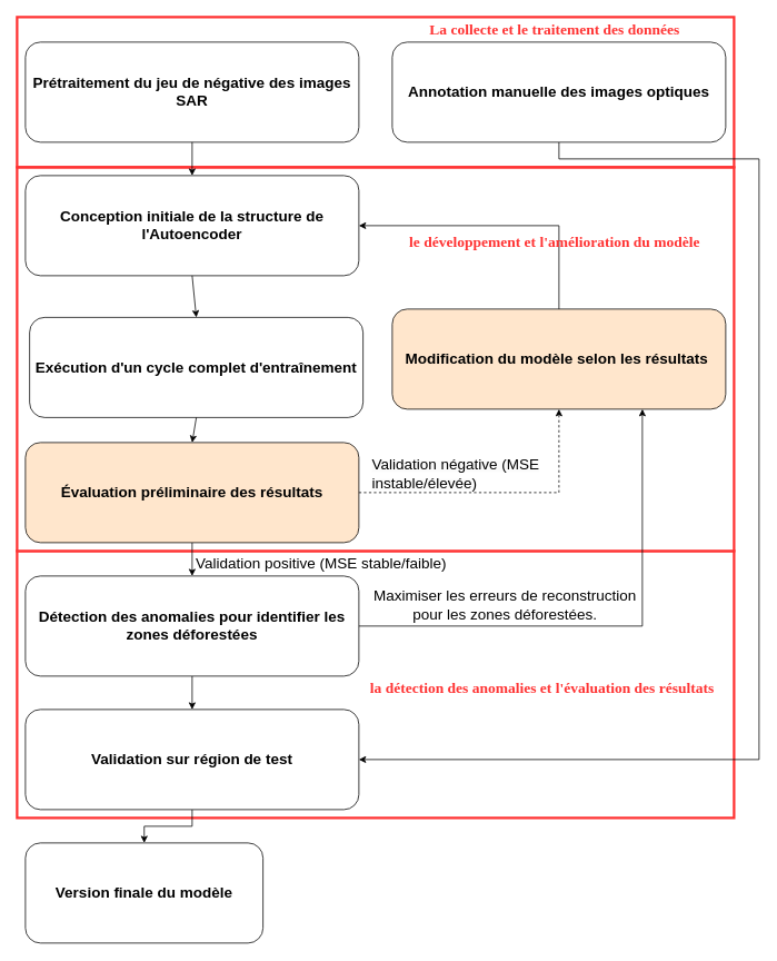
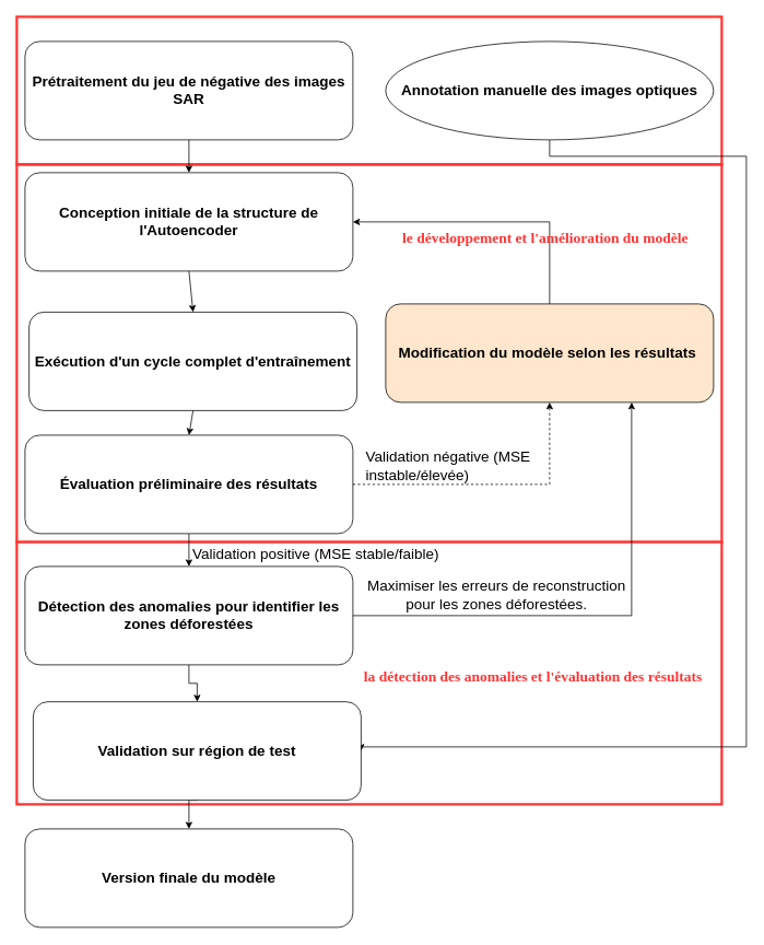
  <mxCell id="0" />
  <mxCell id="1" parent="0" />
  <mxCell id="2" value="" style="verticalLabelPosition=bottom;verticalAlign=top;html=1;shape=mxgraph.basic.rect;fillColor2=none;strokeWidth=3;size=20;indent=5;strokeColor=#FF3333;" vertex="1" parent="1"><mxGeometry x="20" y="660" width="860" height="320" as="geometry" /></mxCell>
  <mxCell id="3" value="" style="rounded=0;whiteSpace=wrap;html=1;strokeWidth=3;strokeColor=#FF3333;" vertex="1" parent="1"><mxGeometry x="20" y="200" width="860" height="460" as="geometry" /></mxCell>
  <mxCell id="4" value="&lt;h1&gt;&lt;br&gt;&lt;/h1&gt;" style="rounded=0;whiteSpace=wrap;html=1;fillColor=none;strokeWidth=3;strokeColor=#FF3333;" vertex="1" parent="1"><mxGeometry x="20" y="20" width="860" height="180" as="geometry" /></mxCell>
  <mxCell id="5" style="edgeStyle=orthogonalEdgeStyle;rounded=0;orthogonalLoop=1;jettySize=auto;html=1;exitX=0.5;exitY=1;exitDx=0;exitDy=0;entryX=1;entryY=0.5;entryDx=0;entryDy=0;" parent="1" source="6" target="19" edge="1"><mxGeometry relative="1" as="geometry"><mxPoint x="670" y="210" as="sourcePoint" /><mxPoint x="440" y="910" as="targetPoint" /><Array as="points"><mxPoint x="670" y="190" /><mxPoint x="910" y="190" /><mxPoint x="910" y="910" /></Array></mxGeometry></mxCell>
- <mxCell id="6" value="&lt;b&gt;&lt;font style=&quot;font-size: 18px;&quot;&gt;Annotation manuelle des images optiques&lt;/font&gt;&lt;/b&gt;" style="rounded=1;whiteSpace=wrap;html=1;fontSize=12;glass=0;strokeWidth=1;shadow=0;" parent="1" vertex="1"><mxGeometry x="470" y="50" width="400" height="120" as="geometry" /></mxCell>
+ <mxCell id="6" value="&lt;b&gt;&lt;font style=&quot;font-size: 18px;&quot;&gt;Annotation manuelle des images optiques&lt;/font&gt;&lt;/b&gt;" style="ellipse;whiteSpace=wrap;html=1;fontSize=12;glass=0;strokeWidth=1;shadow=0;" parent="1" vertex="1"><mxGeometry x="470" y="50" width="400" height="120" as="geometry" /></mxCell>
  <mxCell id="7" value="&lt;b&gt;&lt;font style=&quot;font-size: 18px;&quot;&gt;Prétraitement du jeu de négative des images SAR&lt;/font&gt;&lt;/b&gt;" style="rounded=1;whiteSpace=wrap;html=1;fontSize=12;glass=0;strokeWidth=1;shadow=0;" parent="1" vertex="1"><mxGeometry y="50" width="400" height="120" as="geometry" x="30" /></mxCell>
  <mxCell id="8" value="" style="endArrow=classic;html=1;rounded=0;exitX=0.5;exitY=1;exitDx=0;exitDy=0;entryX=0.5;entryY=0;entryDx=0;entryDy=0;" parent="1" source="7" target="9" edge="1"><mxGeometry width="50" height="50" relative="1" as="geometry"><mxPoint x="170" y="180" as="sourcePoint" /><mxPoint x="270" y="115" as="targetPoint" /><Array as="points" /></mxGeometry></mxCell>
  <mxCell id="9" value="&lt;b&gt;&lt;font style=&quot;font-size: 18px;&quot;&gt;Conception initiale de la structure de l'Autoencoder&lt;/font&gt;&lt;/b&gt;" style="rounded=1;whiteSpace=wrap;html=1;fontSize=12;glass=0;strokeWidth=1;shadow=0;" parent="1" vertex="1"><mxGeometry y="210" width="400" height="120" as="geometry" x="30" /></mxCell>
  <mxCell id="10" value="" style="endArrow=classic;html=1;rounded=0;exitX=0.5;exitY=1;exitDx=0;exitDy=0;entryX=0.5;entryY=0;entryDx=0;entryDy=0;" parent="1" source="9" target="11" edge="1"><mxGeometry width="50" height="50" relative="1" as="geometry"><mxPoint x="205" y="350" as="sourcePoint" /><mxPoint x="320" y="325" as="targetPoint" /><Array as="points" /></mxGeometry></mxCell>
  <mxCell id="11" value="&lt;b&gt;&lt;font style=&quot;font-size: 18px;&quot;&gt;Exécution d'un cycle complet d'entraînement&lt;/font&gt;&lt;/b&gt;" style="rounded=1;whiteSpace=wrap;html=1;fontSize=12;glass=0;strokeWidth=1;shadow=0;" parent="1" vertex="1"><mxGeometry x="35" y="380" width="400" height="120" as="geometry" /></mxCell>
  <mxCell id="12" value="" style="endArrow=classic;html=1;rounded=0;exitX=0.5;exitY=1;exitDx=0;exitDy=0;entryX=0.5;entryY=0;entryDx=0;entryDy=0;" parent="1" source="11" target="14" edge="1"><mxGeometry width="50" height="50" relative="1" as="geometry"><mxPoint x="220" y="470" as="sourcePoint" /><mxPoint x="320" y="405" as="targetPoint" /><Array as="points" /></mxGeometry></mxCell>
  <mxCell id="13" style="edgeStyle=orthogonalEdgeStyle;rounded=0;orthogonalLoop=1;jettySize=auto;html=1;exitX=0.5;exitY=1;exitDx=0;exitDy=0;entryX=0.5;entryY=0;entryDx=0;entryDy=0;" parent="1" source="14" target="24" edge="1"><mxGeometry relative="1" as="geometry" /></mxCell>
- <mxCell id="14" value="&lt;b&gt;&lt;font style=&quot;font-size: 18px;&quot;&gt;Évaluation préliminaire des résultats&lt;/font&gt;&lt;/b&gt;" style="rounded=1;whiteSpace=wrap;html=1;fontSize=12;glass=0;strokeWidth=1;shadow=0;fillColor=#ffe6cc;" parent="1" vertex="1"><mxGeometry y="530" width="400" height="120" as="geometry" x="30" /></mxCell>
+ <mxCell id="14" value="&lt;b&gt;&lt;font style=&quot;font-size: 18px;&quot;&gt;Évaluation préliminaire des résultats&lt;/font&gt;&lt;/b&gt;" style="rounded=1;whiteSpace=wrap;html=1;fontSize=12;glass=0;strokeWidth=1;shadow=0;" parent="1" vertex="1"><mxGeometry y="530" width="400" height="120" as="geometry" x="30" /></mxCell>
  <mxCell id="15" value="" style="endArrow=classic;html=1;rounded=0;exitX=1;exitY=0.5;exitDx=0;exitDy=0;entryX=0.5;entryY=1;entryDx=0;entryDy=0;dashed=1;" parent="1" source="14" target="17" edge="1"><mxGeometry width="50" height="50" relative="1" as="geometry"><mxPoint x="220" y="550" as="sourcePoint" /><mxPoint x="320" y="485" as="targetPoint" /><Array as="points"><mxPoint x="670" y="590" /></Array></mxGeometry></mxCell>
  <mxCell id="16" style="edgeStyle=orthogonalEdgeStyle;rounded=0;orthogonalLoop=1;jettySize=auto;html=1;exitX=0.5;exitY=0;exitDx=0;exitDy=0;entryX=1;entryY=0.5;entryDx=0;entryDy=0;" parent="1" source="17" target="9" edge="1"><mxGeometry relative="1" as="geometry" /></mxCell>
  <mxCell id="17" value="&lt;font style=&quot;font-size: 18px;&quot;&gt;&lt;b&gt;Modification du modèle selon les résultats&lt;/b&gt;&lt;span style=&quot;background-color: transparent; color: light-dark(rgb(0, 0, 0), rgb(255, 255, 255));&quot;&gt;&amp;nbsp;&lt;/span&gt;&lt;/font&gt;" style="rounded=1;whiteSpace=wrap;html=1;fontSize=12;glass=0;strokeWidth=1;shadow=0;fillColor=#ffe6cc;" parent="1" vertex="1"><mxGeometry x="470" y="370" width="400" height="120" as="geometry" /></mxCell>
  <mxCell id="18" style="edgeStyle=orthogonalEdgeStyle;rounded=0;orthogonalLoop=1;jettySize=auto;html=1;exitX=0.5;exitY=1;exitDx=0;exitDy=0;entryX=0.5;entryY=0;entryDx=0;entryDy=0;" parent="1" source="19" target="20" edge="1"><mxGeometry relative="1" as="geometry" /></mxCell>
- <mxCell id="19" value="&lt;span style=&quot;text-align: left;&quot;&gt;&lt;b&gt;&lt;font style=&quot;font-size: 18px;&quot;&gt;Validation sur région de test&lt;/font&gt;&lt;/b&gt;&lt;/span&gt;" style="rounded=1;whiteSpace=wrap;html=1;fontSize=12;glass=0;strokeWidth=1;shadow=0;" parent="1" vertex="1"><mxGeometry y="850" width="400" height="120" as="geometry" x="30" /></mxCell>
- <mxCell id="20" value="&lt;span style=&quot;text-align: left;&quot;&gt;&lt;b&gt;&lt;font style=&quot;font-size: 18px;&quot;&gt;Version finale du modèle&lt;/font&gt;&lt;/b&gt;&lt;/span&gt;" style="rounded=1;whiteSpace=wrap;html=1;fontSize=12;glass=0;strokeWidth=1;shadow=0;" parent="1" vertex="1"><mxGeometry x="30" y="1010" width="285" height="120" as="geometry" /></mxCell>
+ <mxCell id="19" value="&lt;span style=&quot;text-align: left;&quot;&gt;&lt;b&gt;&lt;font style=&quot;font-size: 18px;&quot;&gt;Validation sur région de test&lt;/font&gt;&lt;/b&gt;&lt;/span&gt;" style="rounded=1;whiteSpace=wrap;html=1;fontSize=12;glass=0;strokeWidth=1;shadow=0;" parent="1" vertex="1"><mxGeometry x="40" y="855" width="400" height="120" as="geometry" /></mxCell>
+ <mxCell id="20" value="&lt;span style=&quot;text-align: left;&quot;&gt;&lt;b&gt;&lt;font style=&quot;font-size: 18px;&quot;&gt;Version finale du modèle&lt;/font&gt;&lt;/b&gt;&lt;/span&gt;" style="rounded=1;whiteSpace=wrap;html=1;fontSize=12;glass=0;strokeWidth=1;shadow=0;" parent="1" vertex="1"><mxGeometry y="1010" width="400" height="120" as="geometry" x="30" /></mxCell>
  <mxCell id="21" value="&lt;font style=&quot;font-size: 18px;&quot;&gt;Validation positive (MSE stable/faible)&lt;/font&gt;" style="text;html=1;align=center;verticalAlign=middle;whiteSpace=wrap;rounded=0;fontSize=16;" parent="1" vertex="1"><mxGeometry x="220" y="670" width="330" height="10" as="geometry" /></mxCell>
  <mxCell id="22" value="&lt;span style=&quot;color: rgb(0, 0, 0); font-family: Helvetica; font-style: normal; font-variant-ligatures: normal; font-variant-caps: normal; font-weight: 400; letter-spacing: normal; orphans: 2; text-align: center; text-indent: 0px; text-transform: none; widows: 2; word-spacing: 0px; -webkit-text-stroke-width: 0px; white-space: normal; background-color: rgb(251, 251, 251); text-decoration-thickness: initial; text-decoration-style: initial; text-decoration-color: initial; float: none; display: inline !important;&quot;&gt;&lt;font style=&quot;font-size: 18px;&quot;&gt;Validation négative (MSE instable/élevée)&lt;/font&gt;&lt;/span&gt;&lt;div&gt;&lt;br&gt;&lt;/div&gt;" style="text;whiteSpace=wrap;html=1;" parent="1" vertex="1"><mxGeometry x="444" y="540" width="214" height="20" as="geometry" /></mxCell>
  <mxCell id="23" style="edgeStyle=orthogonalEdgeStyle;rounded=0;orthogonalLoop=1;jettySize=auto;html=1;exitX=0.5;exitY=1;exitDx=0;exitDy=0;entryX=0.5;entryY=0;entryDx=0;entryDy=0;" parent="1" source="24" target="19" edge="1"><mxGeometry relative="1" as="geometry" /></mxCell>
  <mxCell id="24" value="&lt;b&gt;&lt;font style=&quot;font-size: 18px;&quot;&gt;Détection des anomalies pour identifier les zones déforestées&lt;/font&gt;&lt;/b&gt;" style="rounded=1;whiteSpace=wrap;html=1;fontSize=12;glass=0;strokeWidth=1;shadow=0;" parent="1" vertex="1"><mxGeometry y="690" width="400" height="120" as="geometry" x="30" /></mxCell>
  <mxCell id="25" style="edgeStyle=orthogonalEdgeStyle;rounded=0;orthogonalLoop=1;jettySize=auto;html=1;exitX=1;exitY=0.5;exitDx=0;exitDy=0;" parent="1" source="24" edge="1"><mxGeometry relative="1" as="geometry"><mxPoint x="770" y="490" as="targetPoint" /><Array as="points"><mxPoint x="770" y="750" /><mxPoint x="770" y="492" /></Array></mxGeometry></mxCell>
  <mxCell id="26" value="&lt;font style=&quot;font-size: 18px;&quot;&gt;Maximiser les erreurs de reconstruction pour les zones déforestées.&lt;/font&gt;" style="text;html=1;align=center;verticalAlign=middle;whiteSpace=wrap;rounded=0;" parent="1" vertex="1"><mxGeometry x="444" y="710" width="323" height="30" as="geometry" /></mxCell>
- <mxCell id="27" value="&lt;span id=&quot;docs-internal-guid-7b2d1290-7fff-6e79-5190-64a3875b58ab&quot;&gt;&lt;span style=&quot;font-family: Cambria, serif; background-color: transparent; font-variant-numeric: normal; font-variant-east-asian: normal; font-variant-alternates: normal; font-variant-position: normal; vertical-align: baseline; white-space-collapse: preserve;&quot;&gt;&lt;font style=&quot;font-size: 18px; color: rgb(255, 51, 51);&quot;&gt;&lt;b&gt;La collecte et le traitement des données&lt;/b&gt;&lt;/font&gt;&lt;/span&gt;&lt;/span&gt;" style="text;html=1;align=center;verticalAlign=middle;whiteSpace=wrap;rounded=0;" vertex="1" parent="1"><mxGeometry x="495" y="20" width="340" height="30" as="geometry" /></mxCell>
  <mxCell id="28" value="&lt;font style=&quot;color: rgb(255, 51, 51);&quot; face=&quot;Cambria, serif&quot;&gt;&lt;span style=&quot;font-size: 18px; white-space-collapse: preserve;&quot;&gt;&lt;b&gt;le développement et l'amélioration du modèle&lt;/b&gt;&lt;/span&gt;&lt;/font&gt;" style="text;html=1;align=center;verticalAlign=middle;whiteSpace=wrap;rounded=0;" vertex="1" parent="1"><mxGeometry x="470" y="275" width="390" height="30" as="geometry" /></mxCell>
  <mxCell id="29" value="&lt;font face=&quot;Cambria, serif&quot; color=&quot;#ff3333&quot;&gt;&lt;span style=&quot;font-size: 18px; white-space-collapse: preserve;&quot;&gt;&lt;b&gt;la détection des anomalies et l'évaluation des résultats&lt;/b&gt;&lt;/span&gt;&lt;/font&gt;" style="text;html=1;align=center;verticalAlign=middle;whiteSpace=wrap;rounded=0;" vertex="1" parent="1"><mxGeometry x="420" y="810" width="460" height="30" as="geometry" /></mxCell>
